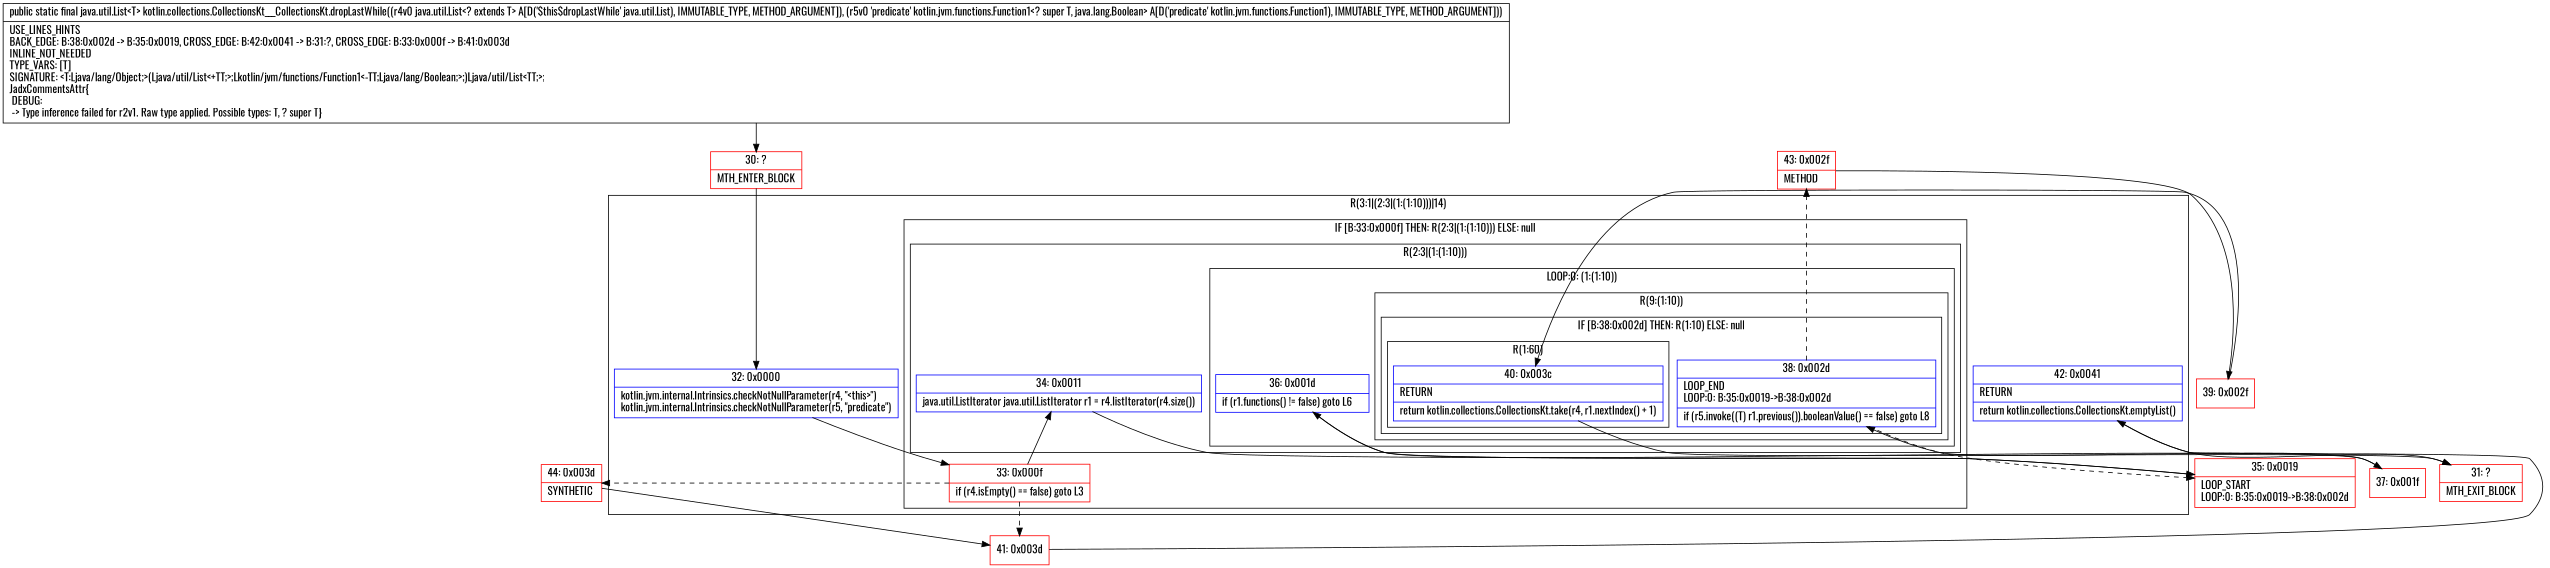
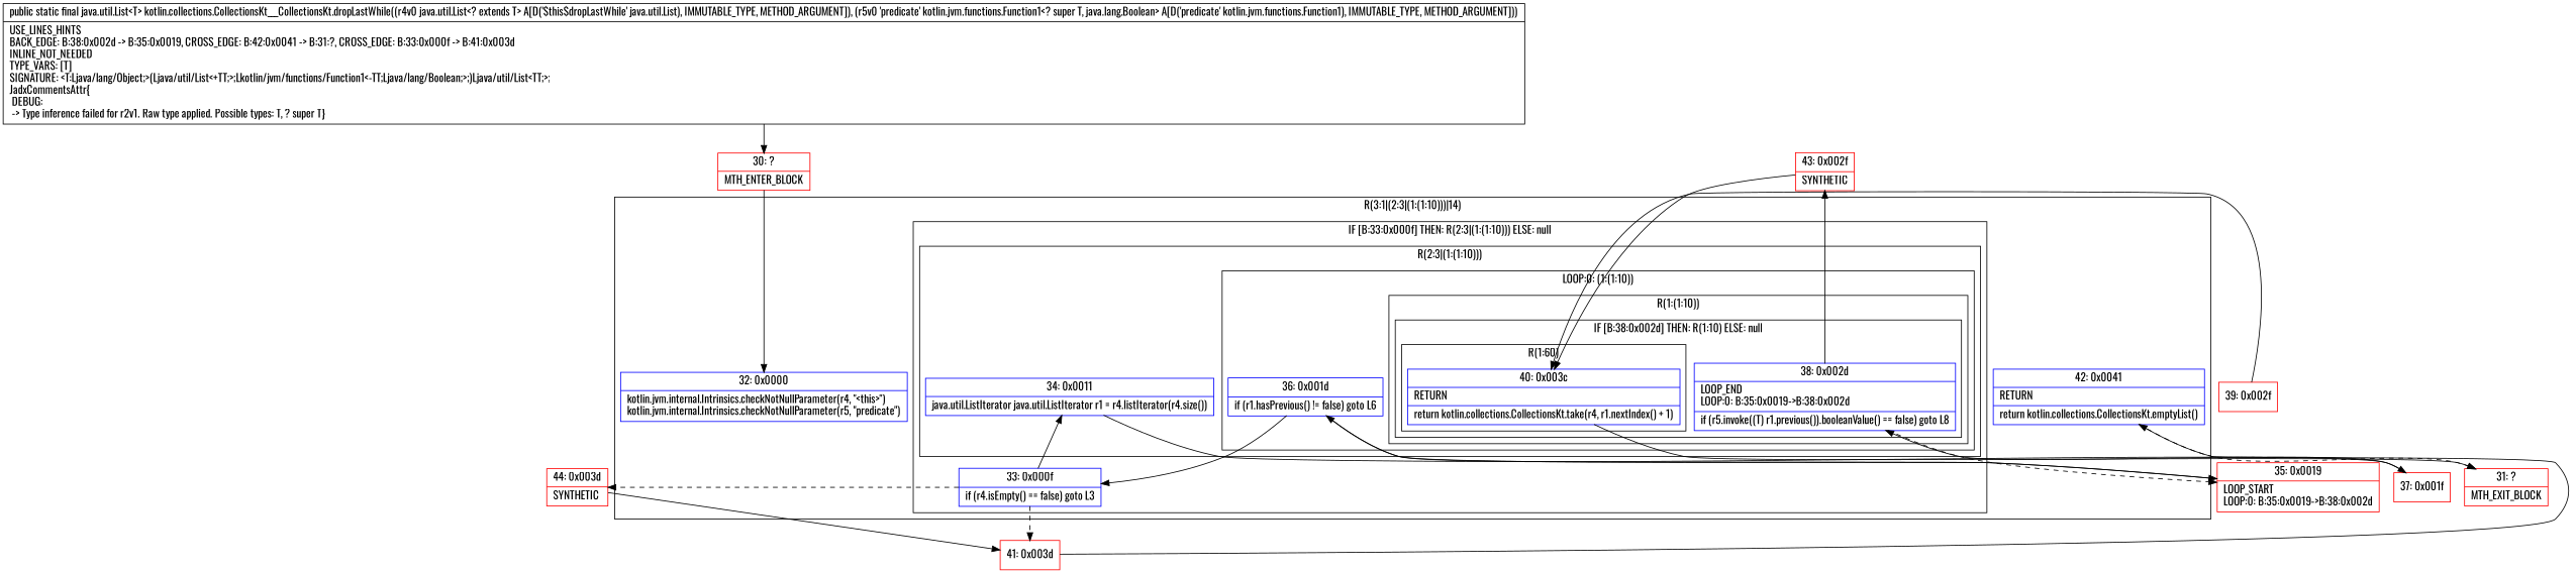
  digraph {
    fontname=Oswald
    node [color=red fontname=Oswald shape=record]
    edge [fontname=Oswald]
    n1 [color=blue label="{40\:\ 0x003c|RETURN\l|return kotlin.collections.CollectionsKt.take(r4, r1.nextIndex() + 1)\l}"]
    n2 [color=blue label="{38\:\ 0x002d|LOOP_END\lLOOP:0: B:35:0x0019\-\>B:38:0x002d\l|if (r5.invoke((T) r1.previous()).booleanValue() == false) goto L8\l}"]
-   n3 [color=blue label="{36\:\ 0x001d|if (r1.functions() != false) goto L6\l}"]
+   n3 [color=blue label="{36\:\ 0x001d|if (r1.hasPrevious() != false) goto L6\l}"]
    n4 [color=blue label="{34\:\ 0x0011|java.util.ListIterator java.util.ListIterator r1 = r4.listIterator(r4.size())\l}"]
-   n5 [label="{33\:\ 0x000f|if (r4.isEmpty() == false) goto L3\l}"]
+   n5 [color=blue label="{33\:\ 0x000f|if (r4.isEmpty() == false) goto L3\l}"]
    n6 [color=blue label="{32\:\ 0x0000|kotlin.jvm.internal.Intrinsics.checkNotNullParameter(r4, \"\<this\>\")\lkotlin.jvm.internal.Intrinsics.checkNotNullParameter(r5, \"predicate\")\l}"]
    n7 [color=blue label="{42\:\ 0x0041|RETURN\l|return kotlin.collections.CollectionsKt.emptyList()\l}"]
    n8 [label="{31\:\ ?|MTH_EXIT_BLOCK\l}"]
    n9 [label="{35\:\ 0x0019|LOOP_START\lLOOP:0: B:35:0x0019\-\>B:38:0x002d\l}"]
-   n10 [label="{43\:\ 0x002f|METHOD\l}"]
+   n10 [label="{43\:\ 0x002f|SYNTHETIC\l}"]
    n11 [label="{37\:\ 0x001f}"]
    n12 [label="{41\:\ 0x003d}"]
    n13 [label="{44\:\ 0x003d|SYNTHETIC\l}"]
    n14 [label="{39\:\ 0x002f}"]
    n15 [label="{30\:\ ?|MTH_ENTER_BLOCK\l}"]
    n16 [label="{public static final java.util.List\<T\> kotlin.collections.CollectionsKt___CollectionsKt.dropLastWhile((r4v0 java.util.List\<? extends T\> A[D('$this$dropLastWhile' java.util.List), IMMUTABLE_TYPE, METHOD_ARGUMENT]), (r5v0 'predicate' kotlin.jvm.functions.Function1\<? super T, java.lang.Boolean\> A[D('predicate' kotlin.jvm.functions.Function1), IMMUTABLE_TYPE, METHOD_ARGUMENT]))  | USE_LINES_HINTS\lBACK_EDGE: B:38:0x002d \-\> B:35:0x0019, CROSS_EDGE: B:42:0x0041 \-\> B:31:?, CROSS_EDGE: B:33:0x000f \-\> B:41:0x003d\lINLINE_NOT_NEEDED\lTYPE_VARS: [T]\lSIGNATURE: \<T:Ljava\/lang\/Object;\>(Ljava\/util\/List\<+TT;\>;Lkotlin\/jvm\/functions\/Function1\<\-TT;Ljava\/lang\/Boolean;\>;)Ljava\/util\/List\<TT;\>;\lJadxCommentsAttr\{\l DEBUG: \l \-\> Type inference failed for r2v1. Raw type applied. Possible types: T, ? super T\}\l}" color=""]
    subgraph cluster_1 {
      label="R(3:1|(2:3|(1:(1:10)))|14)"
      n6
      n7
      subgraph cluster_2 {
        label="IF [B:33:0x000f] THEN: R(2:3|(1:(1:10))) ELSE: null"
        n5
        subgraph cluster_3 {
          label="R(2:3|(1:(1:10)))"
          n4
          subgraph cluster_4 {
            label="LOOP:0: (1:(1:10))"
            n3
            subgraph cluster_5 {
-             label="R(9:(1:10))"
+             label="R(1:(1:10))"
              subgraph cluster_6 {
                label="IF [B:38:0x002d] THEN: R(1:10) ELSE: null"
                n2
                subgraph cluster_7 {
                  label="R(1:60)"
                  n1
                }
              }
            }
          }
        }
      }
    }
    n1 -> n8
    n2 -> n9 [style=dashed]
-   n2 -> n10 [style=dashed]
+   n2 -> n10
    n3 -> n11
    n4 -> n9
    n5 -> n4
    n5 -> n12 [style=dashed]
    n5 -> n13 [style=dashed]
-   n6 -> n5
-   n7 -> n8
+   n3 -> n5
+   n7 -> n8 [style=dashed]
    n9 -> n3
-   n10 -> n14
+   n10 -> n1
    n11 -> n2
    n12 -> n7
    n13 -> n12
    n14 -> n1
    n15 -> n6
    n16 -> n15
  }
